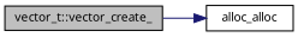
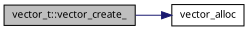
  digraph {
    rankdir=LR
    node [color=black fontname=Mononoki fontsize=10 shape=record]
    n1 [fillcolor=grey75 fontcolor=black height=0.2 label="vector_t::vector_create_" style=filled width=0.4]
-   n2 [height=0.2 label=alloc_alloc width=0.4]
+   n2 [height=0.2 label=vector_alloc width=0.4]
    n1 -> n2 [color=midnightblue fontname=Mononoki fontsize=10 labelfontname=Mononoki labelfontsize=10 style=solid]
  }
